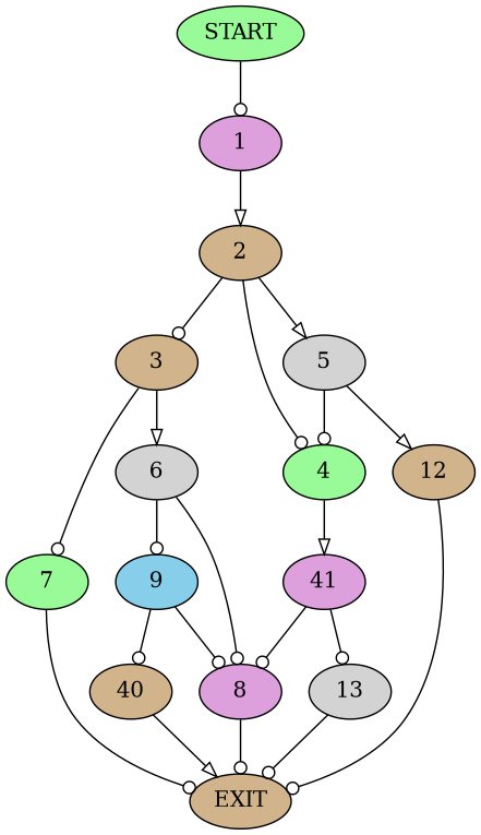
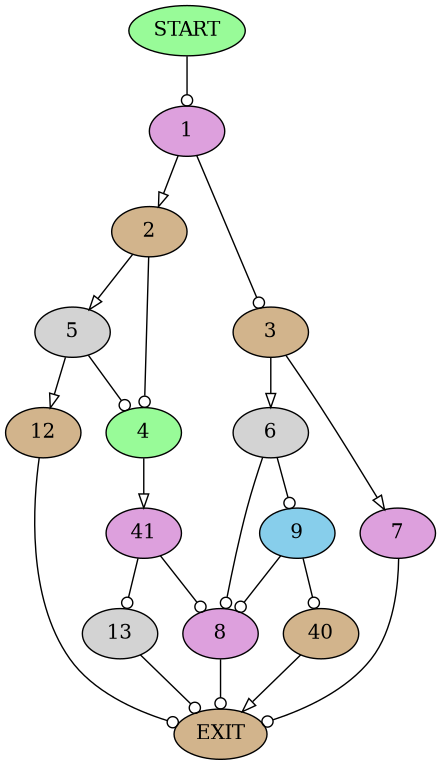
  digraph {
    node [fillcolor=tan style=filled]
    edge [arrowhead=odot]
    n1 [fillcolor=palegreen label=START]
    1 [fillcolor=plum]
    2
    3
    n5 [label=EXIT]
    4 [fillcolor=palegreen]
    5 [fillcolor=lightgrey]
    6 [fillcolor=lightgrey]
-   7 [fillcolor=palegreen]
+   7 [fillcolor=plum]
    n10 [fillcolor=plum label=41]
    12
    8 [fillcolor=plum]
    9 [fillcolor=skyblue]
    13 [fillcolor=lightgrey]
    n15 [label=40]
    n1 -> 1
    1 -> 2 [arrowhead=onormal]
-   2 -> 3
+   1 -> 3
    2 -> 4
    2 -> 5 [arrowhead=onormal]
    3 -> 6 [arrowhead=onormal]
-   3 -> 7
+   3 -> 7 [arrowhead=onormal]
    4 -> n10 [arrowhead=onormal]
    5 -> 4
    5 -> 12 [arrowhead=onormal]
    6 -> 8
    6 -> 9
    7 -> n5
    n10 -> 8
    n10 -> 13
    12 -> n5
    8 -> n5
    9 -> 8
    9 -> n15
    13 -> n5
    n15 -> n5 [arrowhead=onormal]
  }
